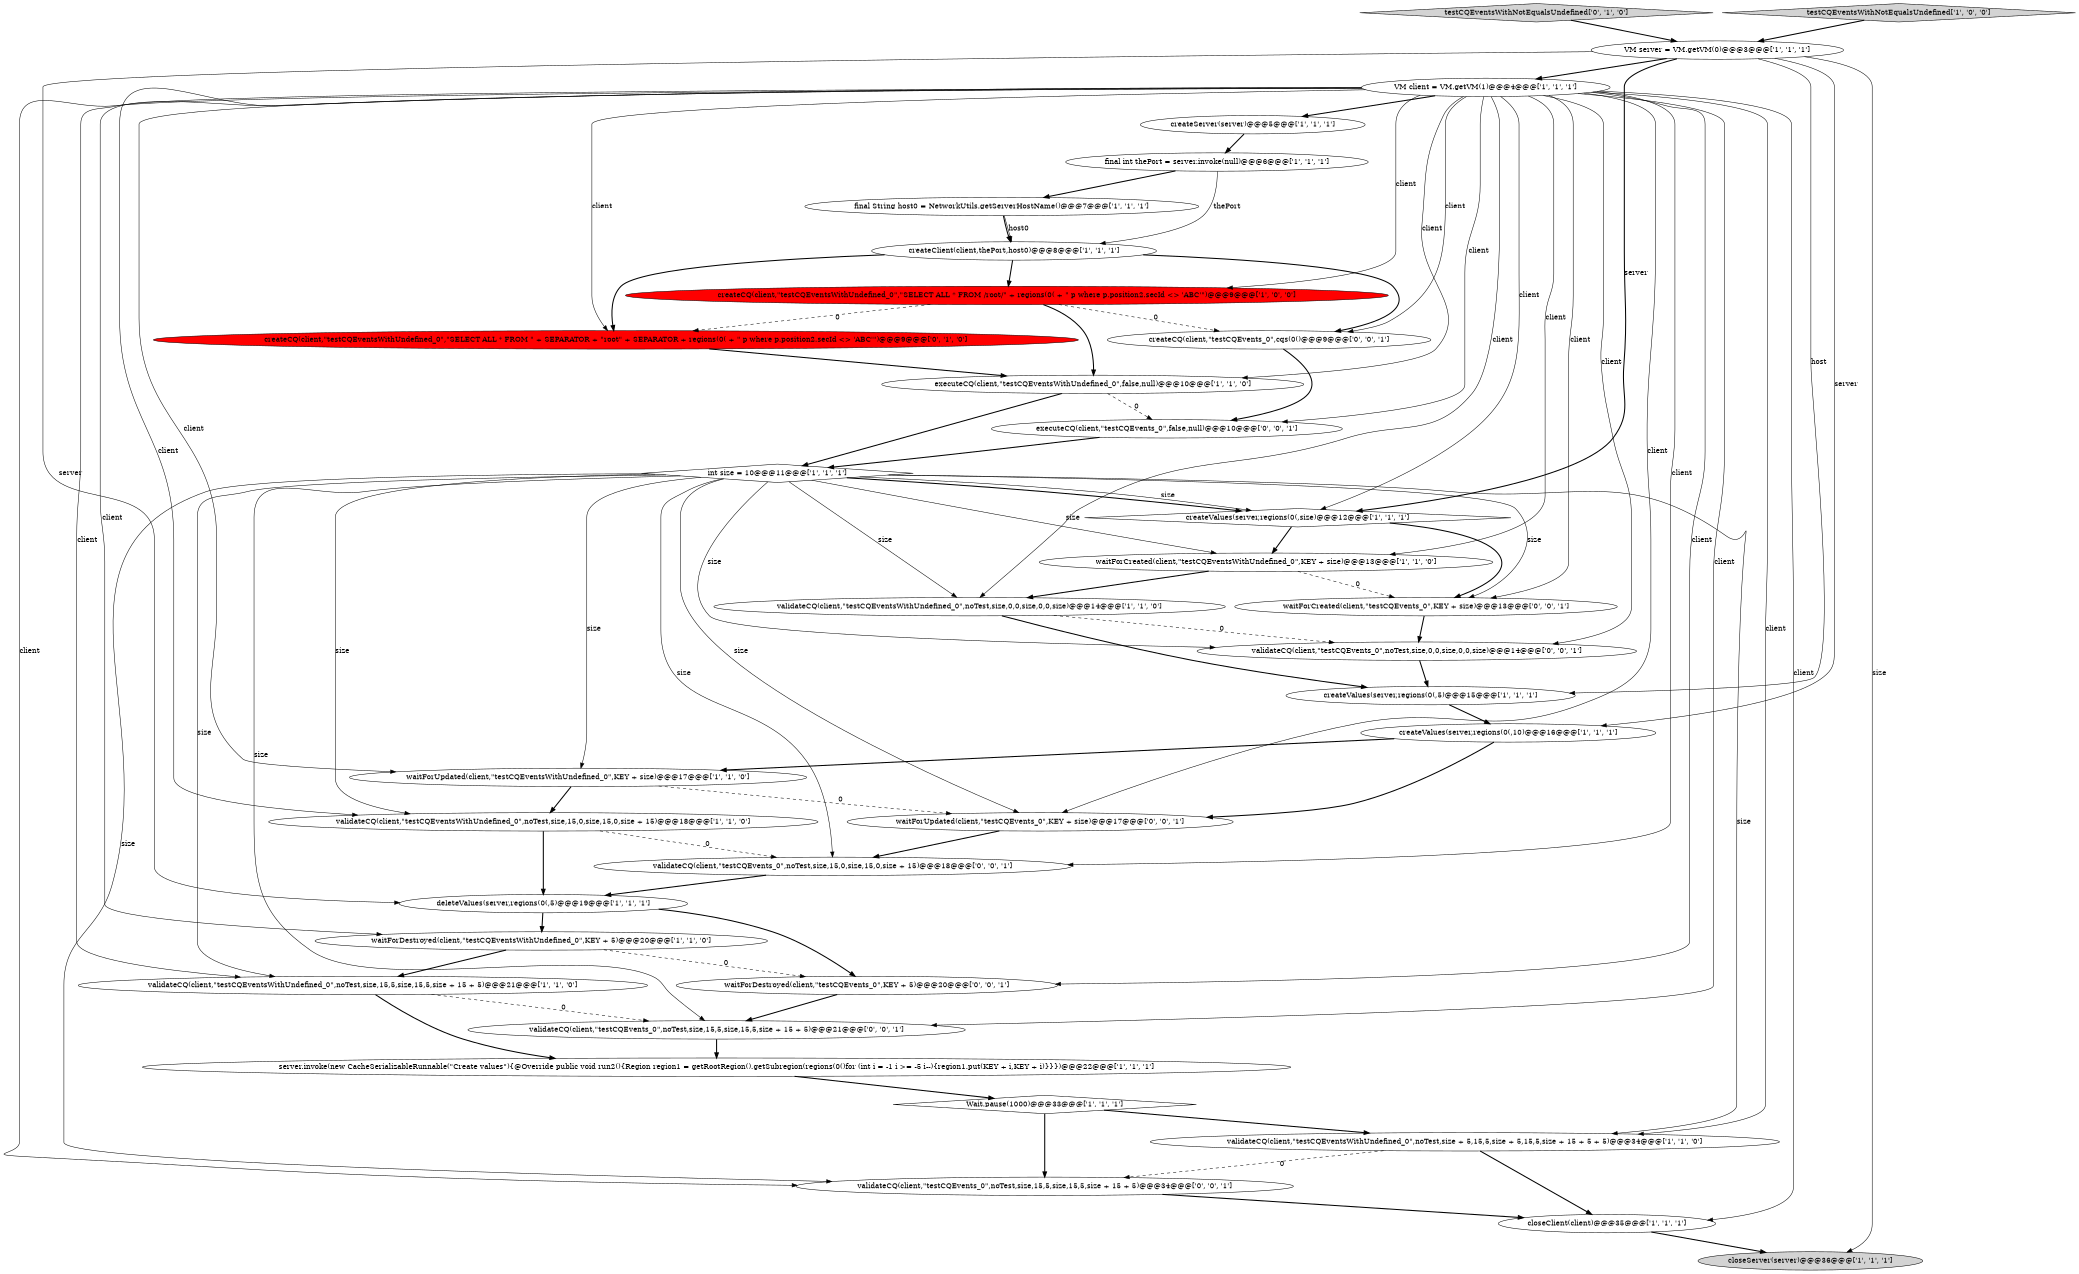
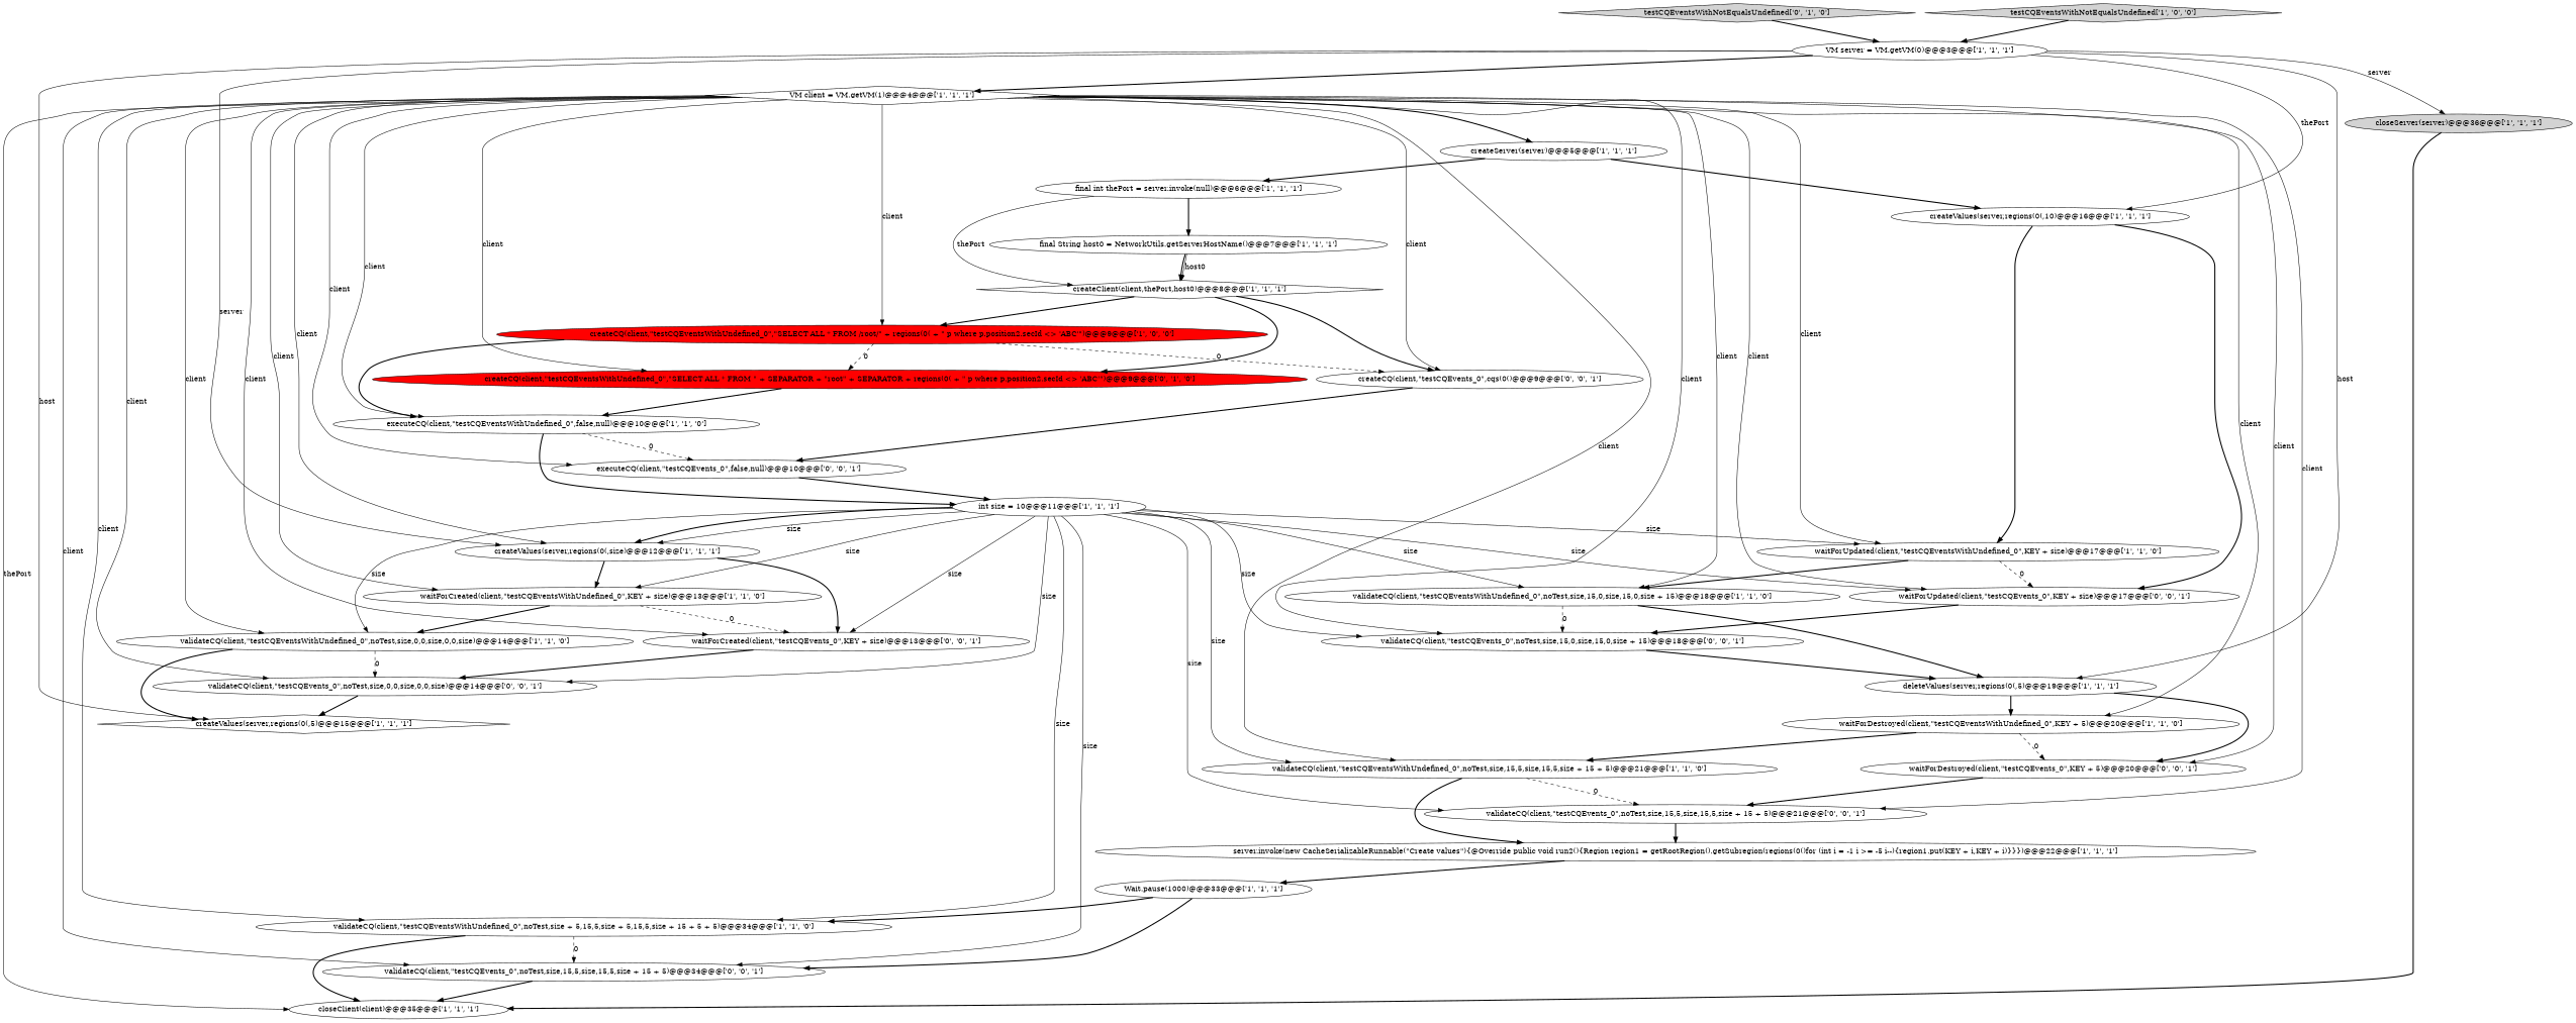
  digraph {
    node [fillcolor=white shape=ellipse style=filled]
    edge [style=bold]
    n1 [label="createServer(server)@@@5@@@['1', '1', '1']"]
    n2 [label="final int thePort = server.invoke(null)@@@6@@@['1', '1', '1']"]
-   n3 [label="createClient(client,thePort,host0)@@@8@@@['1', '1', '1']"]
+   n3 [label="createClient(client,thePort,host0)@@@8@@@['1', '1', '1']" shape=diamond]
    n4 [label="final String host0 = NetworkUtils.getServerHostName()@@@7@@@['1', '1', '1']"]
    n5 [label="waitForCreated(client,\"testCQEvents_0\",KEY + size)@@@13@@@['0', '0', '1']"]
    n6 [label="validateCQ(client,\"testCQEvents_0\",noTest,size,0,0,size,0,0,size)@@@14@@@['0', '0', '1']"]
-   n7 [label="createValues(server,regions(0(,5)@@@15@@@['1', '1', '1']"]
+   n7 [label="createValues(server,regions(0(,5)@@@15@@@['1', '1', '1']" shape=diamond]
    n8 [fillcolor=red label="createCQ(client,\"testCQEventsWithUndefined_0\",\"SELECT ALL * FROM \" + SEPARATOR + \"root\" + SEPARATOR + regions(0( + \" p where p.position2.secId <> 'ABC'\")@@@9@@@['0', '1', '0']"]
    n9 [label="executeCQ(client,\"testCQEventsWithUndefined_0\",false,null)@@@10@@@['1', '1', '0']"]
    n10 [label="executeCQ(client,\"testCQEvents_0\",false,null)@@@10@@@['0', '0', '1']"]
-   n11 [label="int size = 10@@@11@@@['1', '1', '1']" shape=diamond]
+   n11 [label="int size = 10@@@11@@@['1', '1', '1']"]
    n12 [label="VM server = VM.getVM(0)@@@3@@@['1', '1', '1']"]
-   n13 [label="VM client = VM.getVM(1)@@@4@@@['1', '1', '1']"]
-   n14 [label="createValues(server,regions(0(,size)@@@12@@@['1', '1', '1']" shape=diamond]
+   n13 [label="VM client = VM.getVM(1)@@@4@@@['1', '1', '1']" shape=diamond]
+   n14 [label="createValues(server,regions(0(,size)@@@12@@@['1', '1', '1']"]
    n15 [label="createValues(server,regions(0(,10)@@@16@@@['1', '1', '1']"]
    n16 [fillcolor=lightgray label="closeServer(server)@@@36@@@['1', '1', '1']"]
    n17 [label="deleteValues(server,regions(0(,5)@@@19@@@['1', '1', '1']"]
    n18 [label="validateCQ(client,\"testCQEventsWithUndefined_0\",noTest,size,0,0,size,0,0,size)@@@14@@@['1', '1', '0']"]
    n19 [label="validateCQ(client,\"testCQEventsWithUndefined_0\",noTest,size + 5,15,5,size + 5,15,5,size + 15 + 5 + 5)@@@34@@@['1', '1', '0']"]
    n20 [label="validateCQ(client,\"testCQEvents_0\",noTest,size,15,5,size,15,5,size + 15 + 5)@@@34@@@['0', '0', '1']"]
    n21 [label="closeClient(client)@@@35@@@['1', '1', '1']"]
    n22 [label="waitForDestroyed(client,\"testCQEvents_0\",KEY + 5)@@@20@@@['0', '0', '1']"]
    n23 [label="validateCQ(client,\"testCQEvents_0\",noTest,size,15,5,size,15,5,size + 15 + 5)@@@21@@@['0', '0', '1']"]
    n24 [fillcolor=red label="createCQ(client,\"testCQEventsWithUndefined_0\",\"SELECT ALL * FROM /root/\" + regions(0( + \" p where p.position2.secId <> 'ABC'\")@@@9@@@['1', '0', '0']"]
    n25 [label="createCQ(client,\"testCQEvents_0\",cqs(0()@@@9@@@['0', '0', '1']"]
    n26 [label="waitForCreated(client,\"testCQEventsWithUndefined_0\",KEY + size)@@@13@@@['1', '1', '0']"]
    n27 [label="validateCQ(client,\"testCQEvents_0\",noTest,size,15,0,size,15,0,size + 15)@@@18@@@['0', '0', '1']"]
    n28 [label="waitForDestroyed(client,\"testCQEventsWithUndefined_0\",KEY + 5)@@@20@@@['1', '1', '0']"]
    n29 [label="waitForUpdated(client,\"testCQEvents_0\",KEY + size)@@@17@@@['0', '0', '1']"]
    n30 [label="validateCQ(client,\"testCQEventsWithUndefined_0\",noTest,size,15,0,size,15,0,size + 15)@@@18@@@['1', '1', '0']"]
    n31 [label="validateCQ(client,\"testCQEventsWithUndefined_0\",noTest,size,15,5,size,15,5,size + 15 + 5)@@@21@@@['1', '1', '0']"]
    n32 [label="waitForUpdated(client,\"testCQEventsWithUndefined_0\",KEY + size)@@@17@@@['1', '1', '0']"]
    n33 [label="server.invoke(new CacheSerializableRunnable(\"Create values\"){@Override public void run2(){Region region1 = getRootRegion().getSubregion(regions(0()for (int i = -1 i >= -5 i--){region1.put(KEY + i,KEY + i)}}})@@@22@@@['1', '1', '1']"]
-   n34 [label="Wait.pause(1000)@@@33@@@['1', '1', '1']" shape=diamond]
+   n34 [label="Wait.pause(1000)@@@33@@@['1', '1', '1']"]
    n35 [fillcolor=lightgray label="testCQEventsWithNotEqualsUndefined['0', '1', '0']" shape=diamond]
    n36 [fillcolor=lightgray label="testCQEventsWithNotEqualsUndefined['1', '0', '0']" shape=diamond]
    n1 -> n2
    n2 -> n3 [label=thePort style=solid]
    n2 -> n4
    n3 -> n8
    n3 -> n24
    n3 -> n25
    n4 -> n3 [label=host0 style=solid]
    n4 -> n3
    n5 -> n6
    n6 -> n7
-   n7 -> n15
+   n1 -> n15
    n8 -> n9
    n9 -> n10 [label=0 style=dashed]
    n9 -> n11
    n10 -> n11
    n11 -> n5 [label=size style=solid]
    n11 -> n6 [label=size style=solid]
    n11 -> n14
    n11 -> n14 [label=size style=solid]
    n11 -> n18 [label=size style=solid]
    n11 -> n19 [label=size style=solid]
    n11 -> n20 [label=size style=solid]
    n11 -> n23 [label=size style=solid]
    n11 -> n26 [label=size style=solid]
    n11 -> n27 [label=size style=solid]
    n11 -> n29 [label=size style=solid]
    n11 -> n30 [label=size style=solid]
    n11 -> n31 [label=size style=solid]
    n11 -> n32 [label=size style=solid]
    n12 -> n7 [label=host style=solid]
    n12 -> n13
-   n12 -> n14 [label=server]
-   n12 -> n15 [label=server style=solid]
-   n12 -> n16 [label=size style=solid]
-   n12 -> n17 [label=server style=solid]
+   n12 -> n14 [label=server style=solid]
+   n12 -> n15 [label=thePort style=solid]
+   n12 -> n16 [label=server style=solid]
+   n12 -> n17 [label=host style=solid]
    n13 -> n1
    n13 -> n5 [label=client style=solid]
    n13 -> n6 [label=client style=solid]
    n13 -> n8 [label=client style=solid]
    n13 -> n9 [label=client style=solid]
    n13 -> n10 [label=client style=solid]
    n13 -> n14 [label=client style=solid]
    n13 -> n18 [label=client style=solid]
    n13 -> n19 [label=client style=solid]
    n13 -> n20 [label=client style=solid]
-   n13 -> n21 [label=client style=solid]
+   n13 -> n21 [label=thePort style=solid]
    n13 -> n22 [label=client style=solid]
    n13 -> n23 [label=client style=solid]
    n13 -> n24 [label=client style=solid]
    n13 -> n25 [label=client style=solid]
    n13 -> n26 [label=client style=solid]
    n13 -> n27 [label=client style=solid]
    n13 -> n28 [label=client style=solid]
    n13 -> n29 [label=client style=solid]
    n13 -> n30 [label=client style=solid]
    n13 -> n31 [label=client style=solid]
    n13 -> n32 [label=client style=solid]
    n14 -> n5
    n14 -> n26
    n15 -> n29
    n15 -> n32
    n17 -> n22
    n17 -> n28
    n18 -> n6 [label=0 style=dashed]
    n18 -> n7
    n19 -> n20 [label=0 style=dashed]
    n19 -> n21
    n20 -> n21
-   n21 -> n16
+   n16 -> n21
    n22 -> n23
    n23 -> n33
    n24 -> n8 [label=0 style=dashed]
    n24 -> n9
    n24 -> n25 [label=0 style=dashed]
    n25 -> n10
    n26 -> n5 [label=0 style=dashed]
    n26 -> n18
    n27 -> n17
    n28 -> n22 [label=0 style=dashed]
    n28 -> n31
    n29 -> n27
    n30 -> n17
    n30 -> n27 [label=0 style=dashed]
    n31 -> n23 [label=0 style=dashed]
    n31 -> n33
    n32 -> n29 [label=0 style=dashed]
    n32 -> n30
    n33 -> n34
    n34 -> n19
    n34 -> n20
    n35 -> n12
    n36 -> n12
  }
